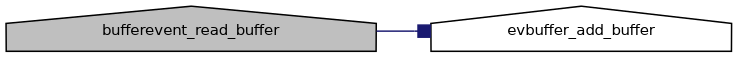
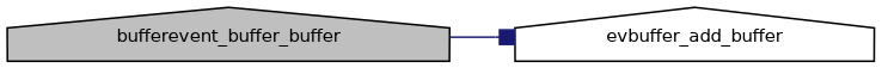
  digraph {
    rankdir=LR
    node [color=black fontname=Helvetica fontsize=10 shape=house style=filled]
-   n1 [fillcolor=grey75 fontcolor=black height=0.2 label=bufferevent_read_buffer width=0.4]
+   n1 [fillcolor=grey75 fontcolor=black height=0.2 label=bufferevent_buffer_buffer width=0.4]
    n2 [fillcolor=white height=0.2 label=evbuffer_add_buffer width=0.4]
    n1 -> n2 [color=midnightblue fontname=Helvetica fontsize=10 labelfontname=Helvetica labelfontsize=10 style=solid arrowhead=box]
  }
